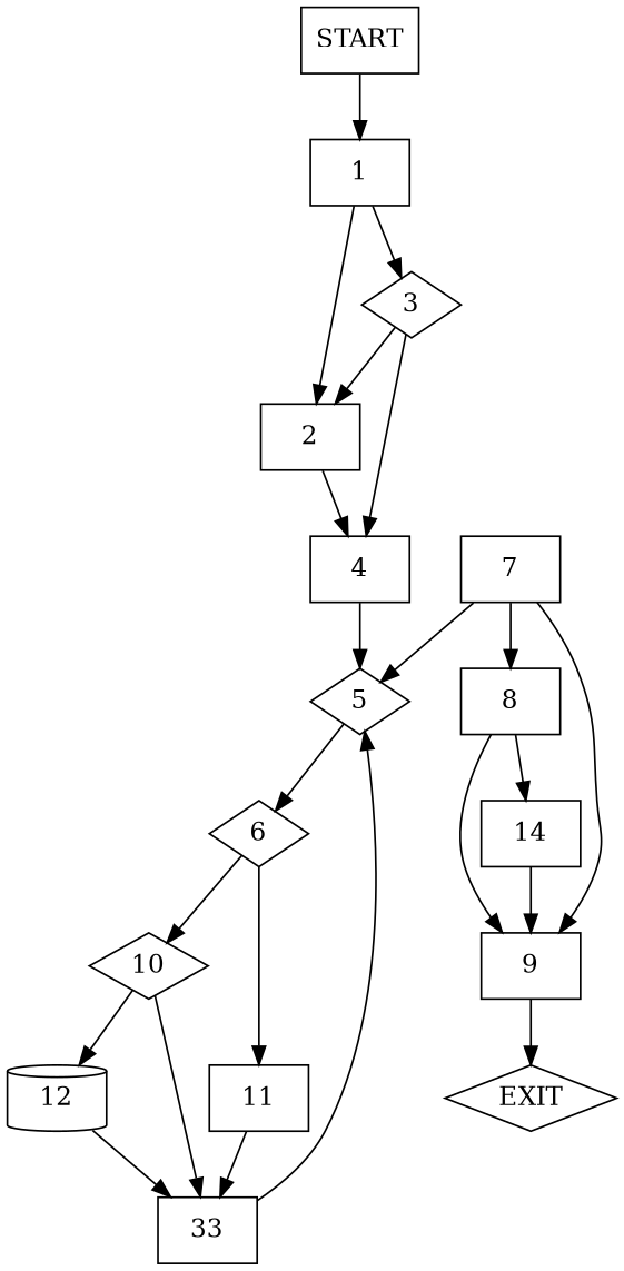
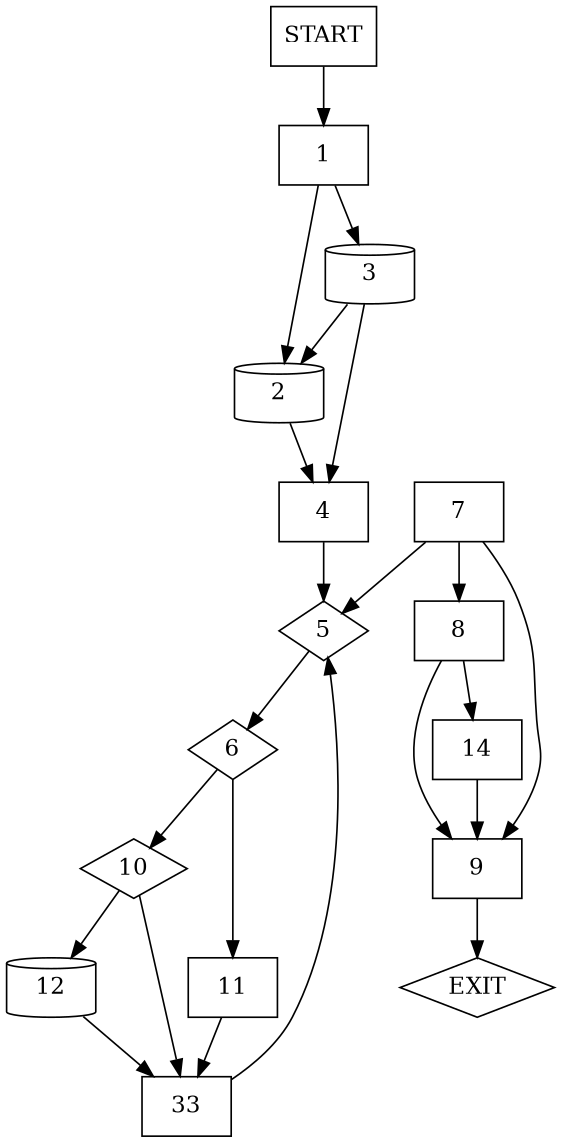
  digraph {
    node [shape=box]
    n1 [label=START]
    1
-   2
-   3 [shape=diamond]
+   2 [shape=cylinder]
+   3 [shape=cylinder]
    n5 [label=EXIT shape=diamond]
    4
    5 [shape=diamond]
    6 [shape=diamond]
    10 [shape=diamond]
    11
    7
    8
    9
    12 [shape=cylinder]
    n15 [label=33]
    14
    n1 -> 1
    1 -> 2
    1 -> 3
    2 -> 4
    3 -> 2
    3 -> 4
    4 -> 5
    5 -> 6
    6 -> 10
    6 -> 11
    10 -> 12
    10 -> n15
    11 -> n15
    7 -> 5
    7 -> 8
    7 -> 9
    8 -> 9
    8 -> 14
    9 -> n5
    12 -> n15
    n15 -> 5
    14 -> 9
  }
